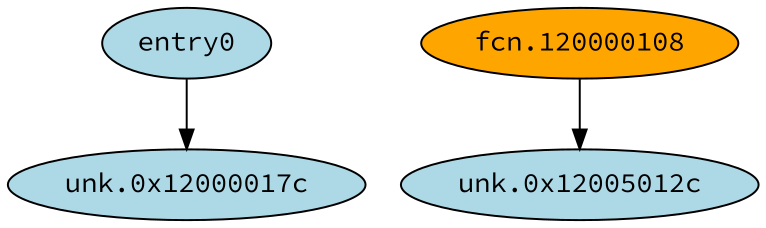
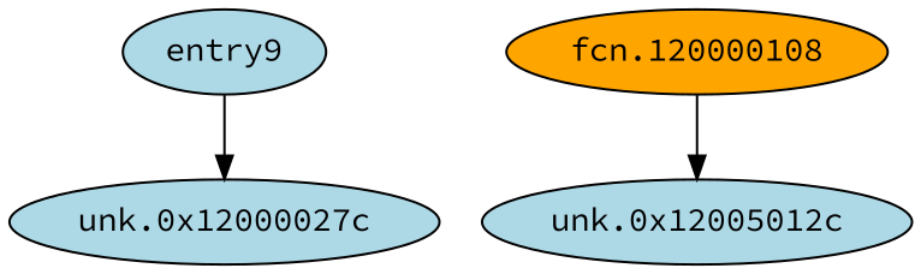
  digraph {
    fontname="Source Code Pro"
    node [fillcolor=lightblue fontname="Source Code Pro" style=filled]
    edge [fontname="Source Code Pro"]
-   n1 [label=entry0]
-   n2 [label="unk.0x12000017c"]
+   n1 [label=entry9]
+   n2 [label="unk.0x12000027c"]
    n3 [fillcolor=orange label="fcn.120000108"]
    n4 [label="unk.0x12005012c"]
    n1 -> n2
    n3 -> n4
  }
